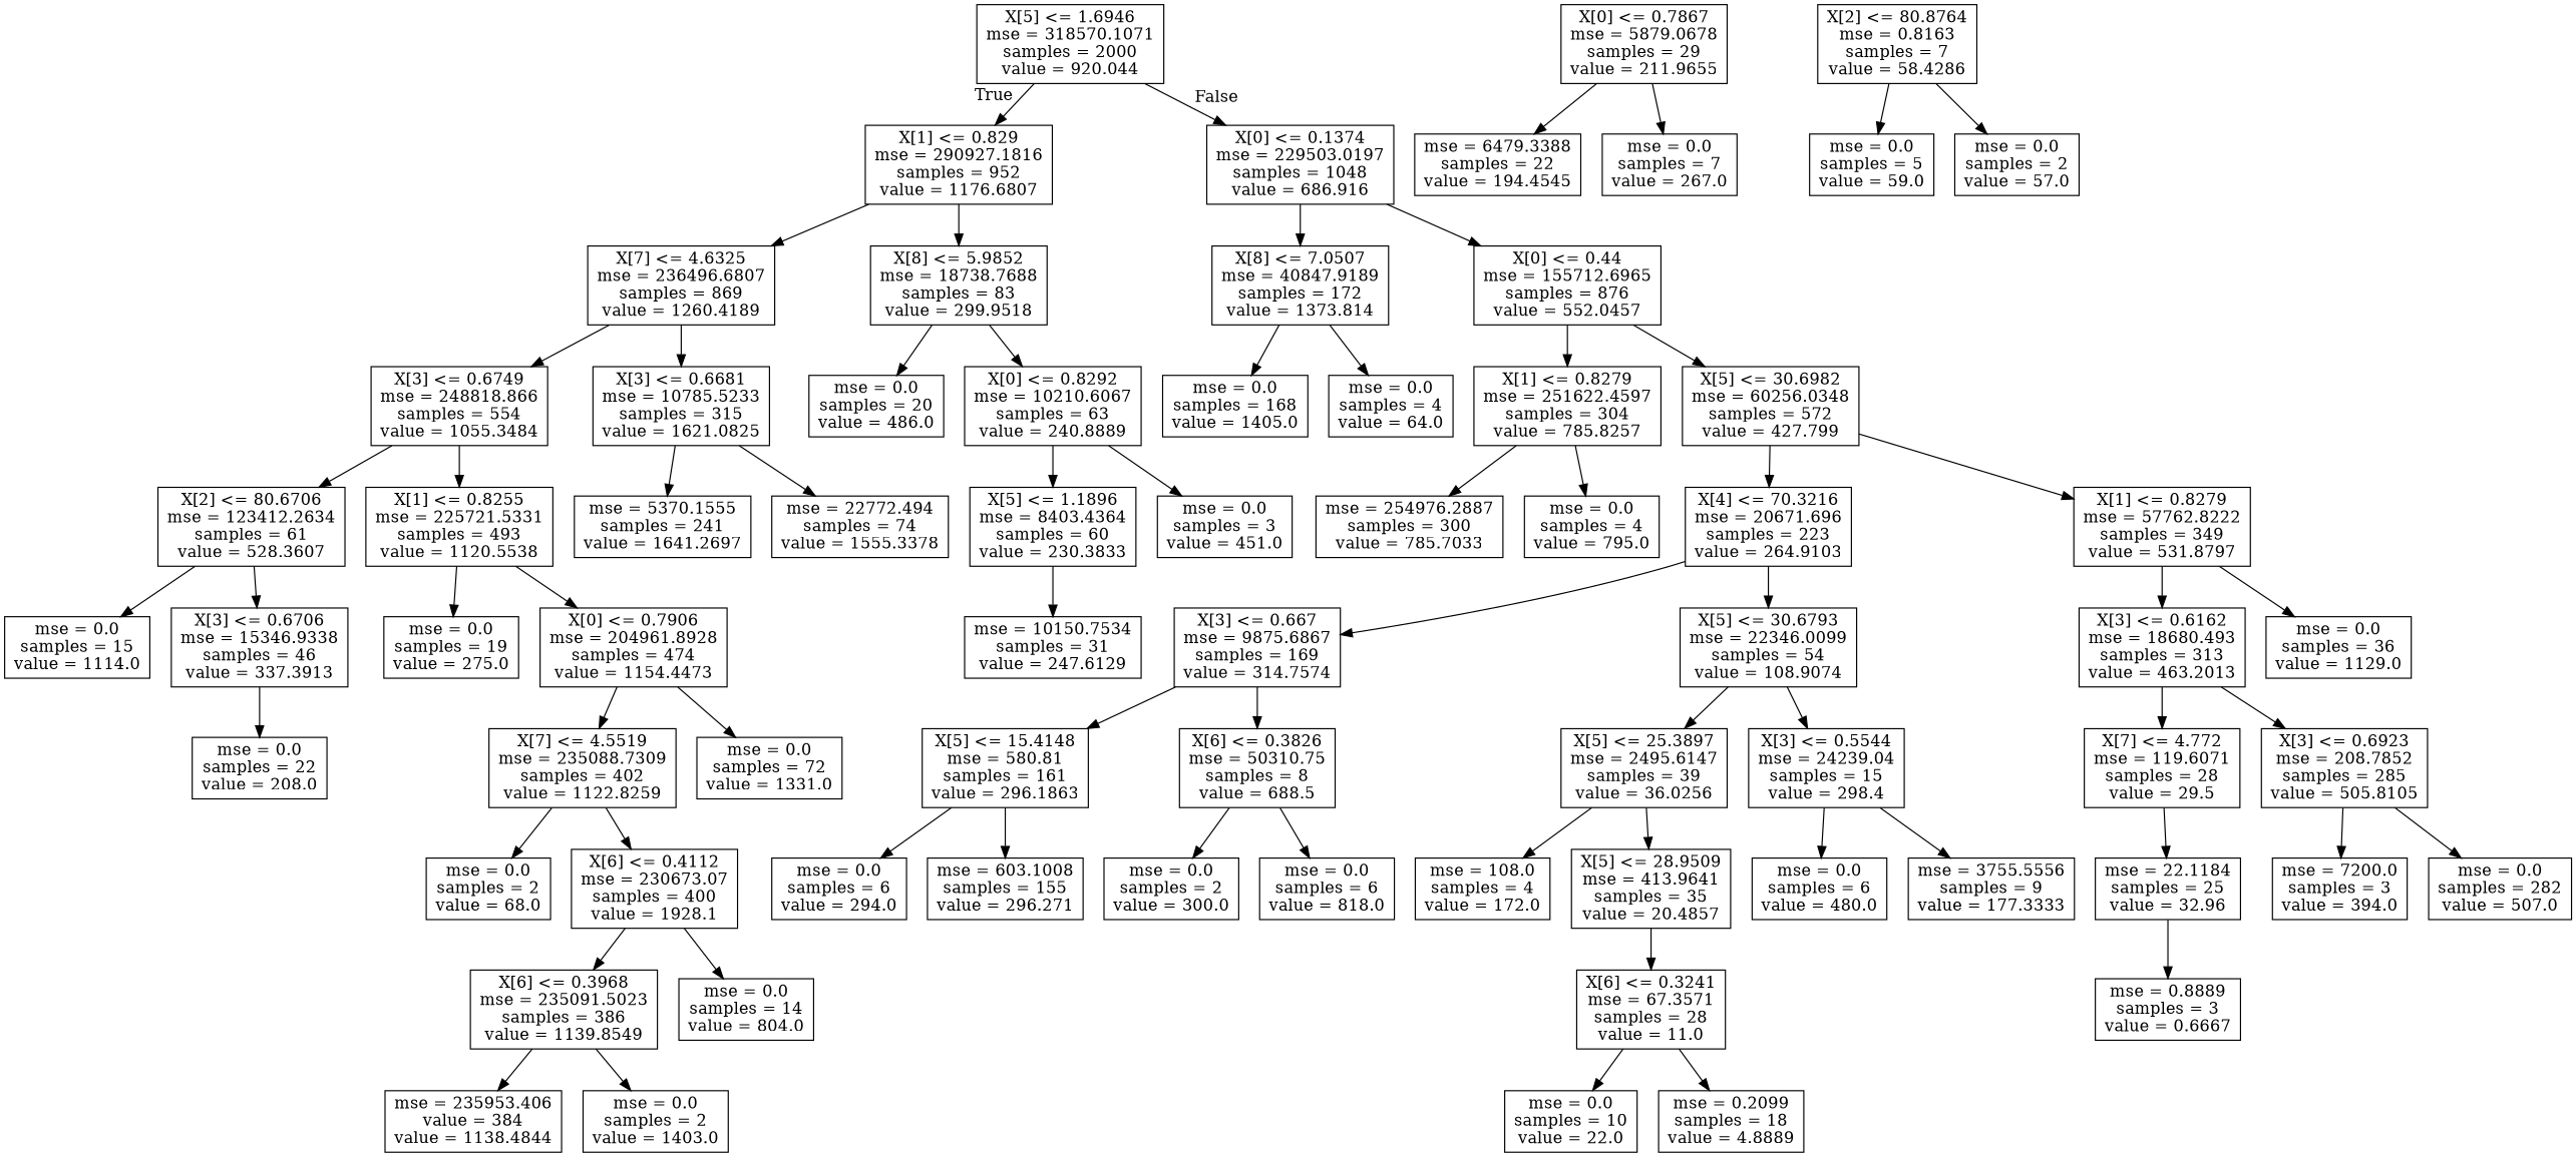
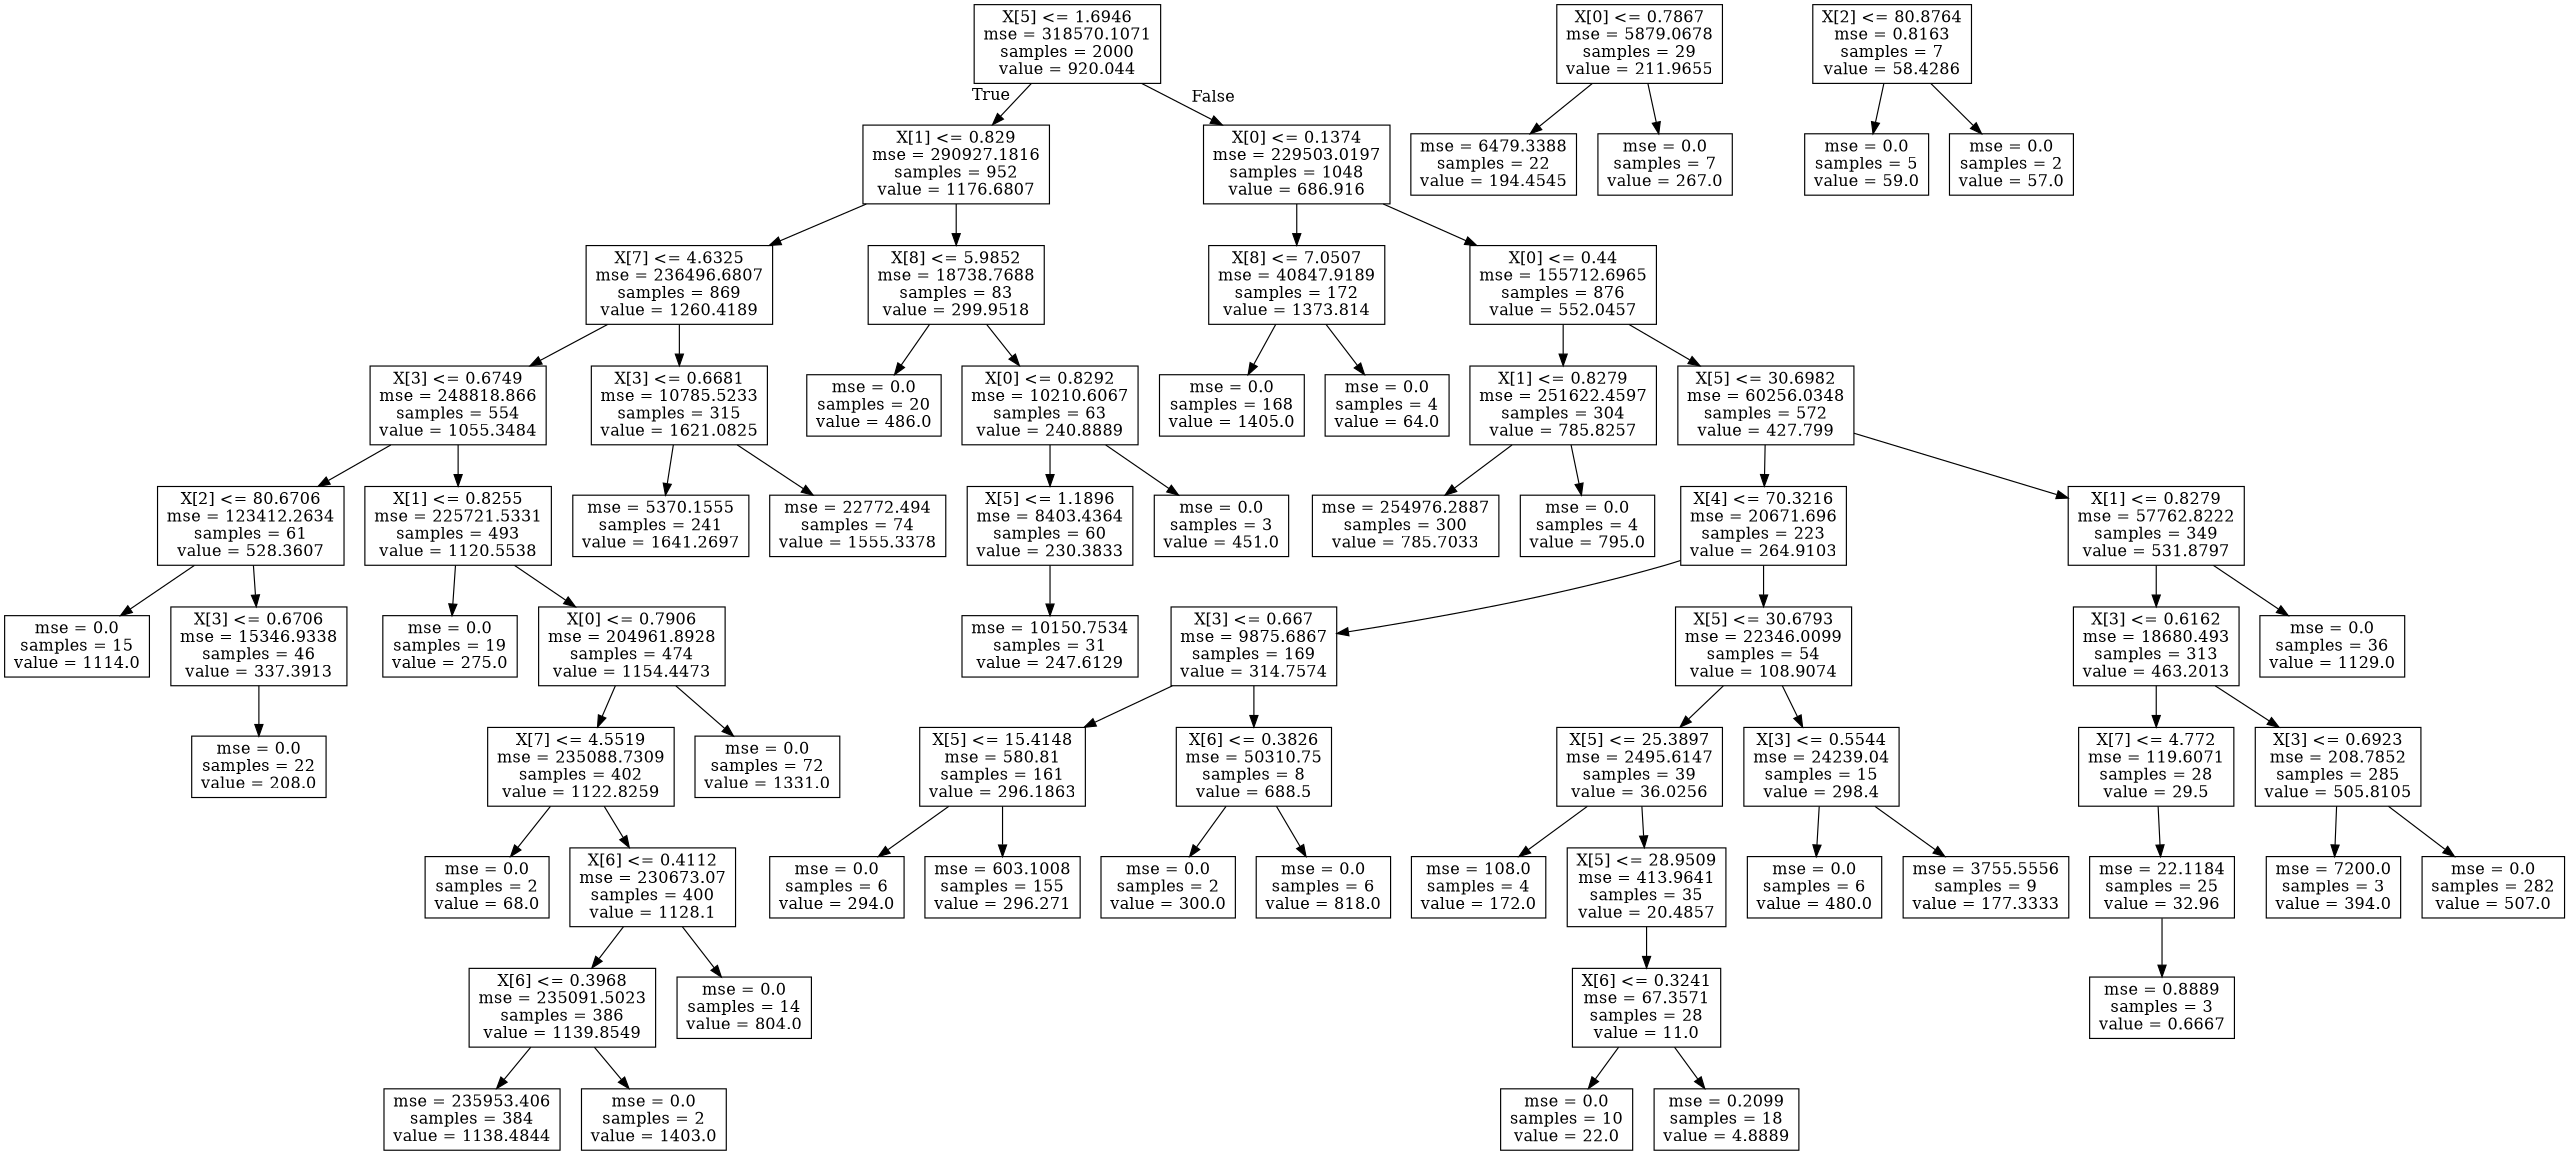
  digraph {
    node [shape=box]
    n1 [label="X[5] <= 1.6946\nmse = 318570.1071\nsamples = 2000\nvalue = 920.044"]
    n2 [label="X[1] <= 0.829\nmse = 290927.1816\nsamples = 952\nvalue = 1176.6807"]
    n3 [label="X[0] <= 0.1374\nmse = 229503.0197\nsamples = 1048\nvalue = 686.916"]
    n4 [label="X[7] <= 4.6325\nmse = 236496.6807\nsamples = 869\nvalue = 1260.4189"]
    n5 [label="X[8] <= 5.9852\nmse = 18738.7688\nsamples = 83\nvalue = 299.9518"]
    n6 [label="X[8] <= 7.0507\nmse = 40847.9189\nsamples = 172\nvalue = 1373.814"]
    n7 [label="X[0] <= 0.44\nmse = 155712.6965\nsamples = 876\nvalue = 552.0457"]
    n8 [label="X[3] <= 0.6749\nmse = 248818.866\nsamples = 554\nvalue = 1055.3484"]
    n9 [label="X[3] <= 0.6681\nmse = 10785.5233\nsamples = 315\nvalue = 1621.0825"]
    n10 [label="mse = 0.0\nsamples = 20\nvalue = 486.0"]
    n11 [label="X[0] <= 0.8292\nmse = 10210.6067\nsamples = 63\nvalue = 240.8889"]
    n12 [label="X[2] <= 80.6706\nmse = 123412.2634\nsamples = 61\nvalue = 528.3607"]
    n13 [label="X[1] <= 0.8255\nmse = 225721.5331\nsamples = 493\nvalue = 1120.5538"]
    n14 [label="mse = 5370.1555\nsamples = 241\nvalue = 1641.2697"]
    n15 [label="mse = 22772.494\nsamples = 74\nvalue = 1555.3378"]
    n16 [label="mse = 0.0\nsamples = 15\nvalue = 1114.0"]
    n17 [label="X[3] <= 0.6706\nmse = 15346.9338\nsamples = 46\nvalue = 337.3913"]
    n18 [label="mse = 0.0\nsamples = 19\nvalue = 275.0"]
    n19 [label="X[0] <= 0.7906\nmse = 204961.8928\nsamples = 474\nvalue = 1154.4473"]
    n20 [label="mse = 0.0\nsamples = 22\nvalue = 208.0"]
    n21 [label="X[7] <= 4.5519\nmse = 235088.7309\nsamples = 402\nvalue = 1122.8259"]
    n22 [label="mse = 0.0\nsamples = 72\nvalue = 1331.0"]
    n23 [label="mse = 0.0\nsamples = 2\nvalue = 68.0"]
-   n24 [label="X[6] <= 0.4112\nmse = 230673.07\nsamples = 400\nvalue = 1928.1"]
+   n24 [label="X[6] <= 0.4112\nmse = 230673.07\nsamples = 400\nvalue = 1128.1"]
    n25 [label="X[6] <= 0.3968\nmse = 235091.5023\nsamples = 386\nvalue = 1139.8549"]
    n26 [label="mse = 0.0\nsamples = 14\nvalue = 804.0"]
-   n27 [label="mse = 235953.406\nvalue = 384\nvalue = 1138.4844"]
+   n27 [label="mse = 235953.406\nsamples = 384\nvalue = 1138.4844"]
    n28 [label="mse = 0.0\nsamples = 2\nvalue = 1403.0"]
    n29 [label="X[5] <= 1.1896\nmse = 8403.4364\nsamples = 60\nvalue = 230.3833"]
    n30 [label="mse = 0.0\nsamples = 3\nvalue = 451.0"]
    n31 [label="mse = 10150.7534\nsamples = 31\nvalue = 247.6129"]
    n32 [label="X[0] <= 0.7867\nmse = 5879.0678\nsamples = 29\nvalue = 211.9655"]
    n33 [label="mse = 6479.3388\nsamples = 22\nvalue = 194.4545"]
    n34 [label="mse = 0.0\nsamples = 7\nvalue = 267.0"]
    n35 [label="mse = 0.0\nsamples = 168\nvalue = 1405.0"]
    n36 [label="mse = 0.0\nsamples = 4\nvalue = 64.0"]
    n37 [label="X[1] <= 0.8279\nmse = 251622.4597\nsamples = 304\nvalue = 785.8257"]
    n38 [label="X[5] <= 30.6982\nmse = 60256.0348\nsamples = 572\nvalue = 427.799"]
    n39 [label="mse = 254976.2887\nsamples = 300\nvalue = 785.7033"]
    n40 [label="mse = 0.0\nsamples = 4\nvalue = 795.0"]
    n41 [label="X[4] <= 70.3216\nmse = 20671.696\nsamples = 223\nvalue = 264.9103"]
    n42 [label="X[1] <= 0.8279\nmse = 57762.8222\nsamples = 349\nvalue = 531.8797"]
    n43 [label="X[3] <= 0.667\nmse = 9875.6867\nsamples = 169\nvalue = 314.7574"]
    n44 [label="X[5] <= 30.6793\nmse = 22346.0099\nsamples = 54\nvalue = 108.9074"]
    n45 [label="X[3] <= 0.6162\nmse = 18680.493\nsamples = 313\nvalue = 463.2013"]
    n46 [label="mse = 0.0\nsamples = 36\nvalue = 1129.0"]
    n47 [label="X[5] <= 15.4148\nmse = 580.81\nsamples = 161\nvalue = 296.1863"]
    n48 [label="X[6] <= 0.3826\nmse = 50310.75\nsamples = 8\nvalue = 688.5"]
    n49 [label="X[5] <= 25.3897\nmse = 2495.6147\nsamples = 39\nvalue = 36.0256"]
    n50 [label="X[3] <= 0.5544\nmse = 24239.04\nsamples = 15\nvalue = 298.4"]
    n51 [label="mse = 0.0\nsamples = 6\nvalue = 294.0"]
    n52 [label="mse = 603.1008\nsamples = 155\nvalue = 296.271"]
    n53 [label="mse = 0.0\nsamples = 2\nvalue = 300.0"]
    n54 [label="mse = 0.0\nsamples = 6\nvalue = 818.0"]
    n55 [label="mse = 108.0\nsamples = 4\nvalue = 172.0"]
    n56 [label="X[5] <= 28.9509\nmse = 413.9641\nsamples = 35\nvalue = 20.4857"]
    n57 [label="mse = 0.0\nsamples = 6\nvalue = 480.0"]
    n58 [label="mse = 3755.5556\nsamples = 9\nvalue = 177.3333"]
    n59 [label="X[6] <= 0.3241\nmse = 67.3571\nsamples = 28\nvalue = 11.0"]
    n60 [label="X[2] <= 80.8764\nmse = 0.8163\nsamples = 7\nvalue = 58.4286"]
    n61 [label="mse = 0.0\nsamples = 5\nvalue = 59.0"]
    n62 [label="mse = 0.0\nsamples = 2\nvalue = 57.0"]
    n63 [label="mse = 0.0\nsamples = 10\nvalue = 22.0"]
    n64 [label="mse = 0.2099\nsamples = 18\nvalue = 4.8889"]
    n65 [label="X[7] <= 4.772\nmse = 119.6071\nsamples = 28\nvalue = 29.5"]
    n66 [label="X[3] <= 0.6923\nmse = 208.7852\nsamples = 285\nvalue = 505.8105"]
    n67 [label="mse = 22.1184\nsamples = 25\nvalue = 32.96"]
    n68 [label="mse = 7200.0\nsamples = 3\nvalue = 394.0"]
    n69 [label="mse = 0.0\nsamples = 282\nvalue = 507.0"]
    n70 [label="mse = 0.8889\nsamples = 3\nvalue = 0.6667"]
    n1 -> n2 [headlabel=True labelangle=45 labeldistance=2.5]
    n1 -> n3 [headlabel=False labelangle=-45 labeldistance=2.5]
    n2 -> n4
    n2 -> n5
    n3 -> n6
    n3 -> n7
    n4 -> n8
    n4 -> n9
    n5 -> n10
    n5 -> n11
    n6 -> n35
    n6 -> n36
    n7 -> n37
    n7 -> n38
    n8 -> n12
    n8 -> n13
    n9 -> n14
    n9 -> n15
    n11 -> n29
    n11 -> n30
    n12 -> n16
    n12 -> n17
    n13 -> n18
    n13 -> n19
    n17 -> n20
    n19 -> n21
    n19 -> n22
    n21 -> n23
    n21 -> n24
    n24 -> n25
    n24 -> n26
    n25 -> n27
    n25 -> n28
    n29 -> n31
    n32 -> n33
    n32 -> n34
    n37 -> n39
    n37 -> n40
    n38 -> n41
    n38 -> n42
    n41 -> n43
    n41 -> n44
    n42 -> n45
    n42 -> n46
    n43 -> n47
    n43 -> n48
    n44 -> n49
    n44 -> n50
    n45 -> n65
    n45 -> n66
    n47 -> n51
    n47 -> n52
    n48 -> n53
    n48 -> n54
    n49 -> n55
    n49 -> n56
    n50 -> n57
    n50 -> n58
    n56 -> n59
    n59 -> n63
    n59 -> n64
    n60 -> n61
    n60 -> n62
    n65 -> n67
    n66 -> n68
    n66 -> n69
    n67 -> n70
  }
